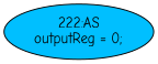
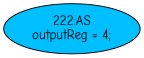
  strict digraph {
    fontname="Comic Neue"
-   n1 [ast="<pyverilog.vparser.ast.Assign object at 0x7f14a1c76290>" def_var="['outputReg']" fillcolor=deepskyblue label="222:AS\noutputReg = 0;" statements="[]" style=filled typ=Assign use_var="[]" fontname="Comic Neue"]
+   n1 [ast="<pyverilog.vparser.ast.Assign object at 0x7f14a1c76290>" def_var="['outputReg']" fillcolor=deepskyblue label="222:AS\noutputReg = 4;" statements="[]" style=filled typ=Assign use_var="[]" fontname="Comic Neue"]
  }
